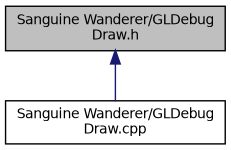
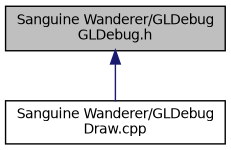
  digraph {
    node [color=black fontname=Helvetica fontsize=10 shape=record style=filled]
-   n1 [fillcolor=grey75 fontcolor=black height=0.2 label="Sanguine Wanderer/GLDebug\lDraw.h" width=0.4]
+   n1 [fillcolor=grey75 fontcolor=black height=0.2 label="Sanguine Wanderer/GLDebug\lGLDebug.h" width=0.4]
    n2 [fillcolor=white height=0.2 label="Sanguine Wanderer/GLDebug\lDraw.cpp" width=0.4]
    n1 -> n2 [color=midnightblue dir=back fontname=Helvetica fontsize=10 labelfontname=Helvetica labelfontsize=10 style=solid]
  }
